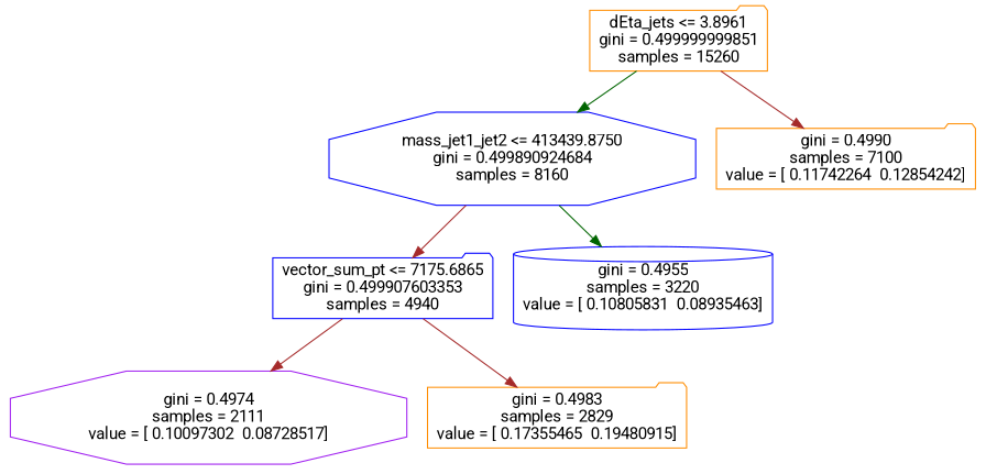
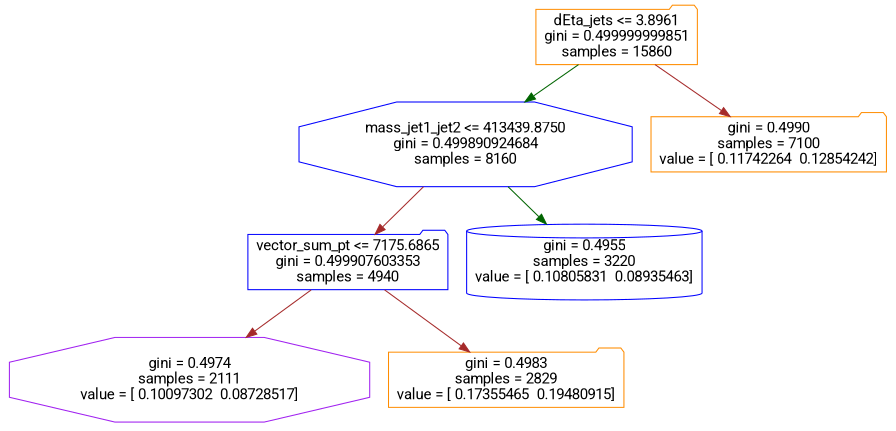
  digraph {
    fontname=Roboto
    node [shape=folder color=darkorange fontname=Roboto]
    edge [color=brown fontname=Roboto]
-   n1 [label="dEta_jets <= 3.8961\ngini = 0.499999999851\nsamples = 15260"]
+   n1 [label="dEta_jets <= 3.8961\ngini = 0.499999999851\nsamples = 15860"]
    n2 [label="mass_jet1_jet2 <= 413439.8750\ngini = 0.499890924684\nsamples = 8160" shape=octagon color=blue]
    n3 [label="gini = 0.4990\nsamples = 7100\nvalue = [ 0.11742264  0.12854242]"]
    n4 [label="vector_sum_pt <= 7175.6865\ngini = 0.499907603353\nsamples = 4940" color=blue]
    n5 [label="gini = 0.4955\nsamples = 3220\nvalue = [ 0.10805831  0.08935463]" shape=cylinder color=blue]
    n6 [label="gini = 0.4974\nsamples = 2111\nvalue = [ 0.10097302  0.08728517]" shape=octagon color=purple]
    n7 [label="gini = 0.4983\nsamples = 2829\nvalue = [ 0.17355465  0.19480915]"]
    n1 -> n2 [color=darkgreen]
    n1 -> n3
    n2 -> n4
    n2 -> n5 [color=darkgreen]
    n4 -> n6
    n4 -> n7
  }
